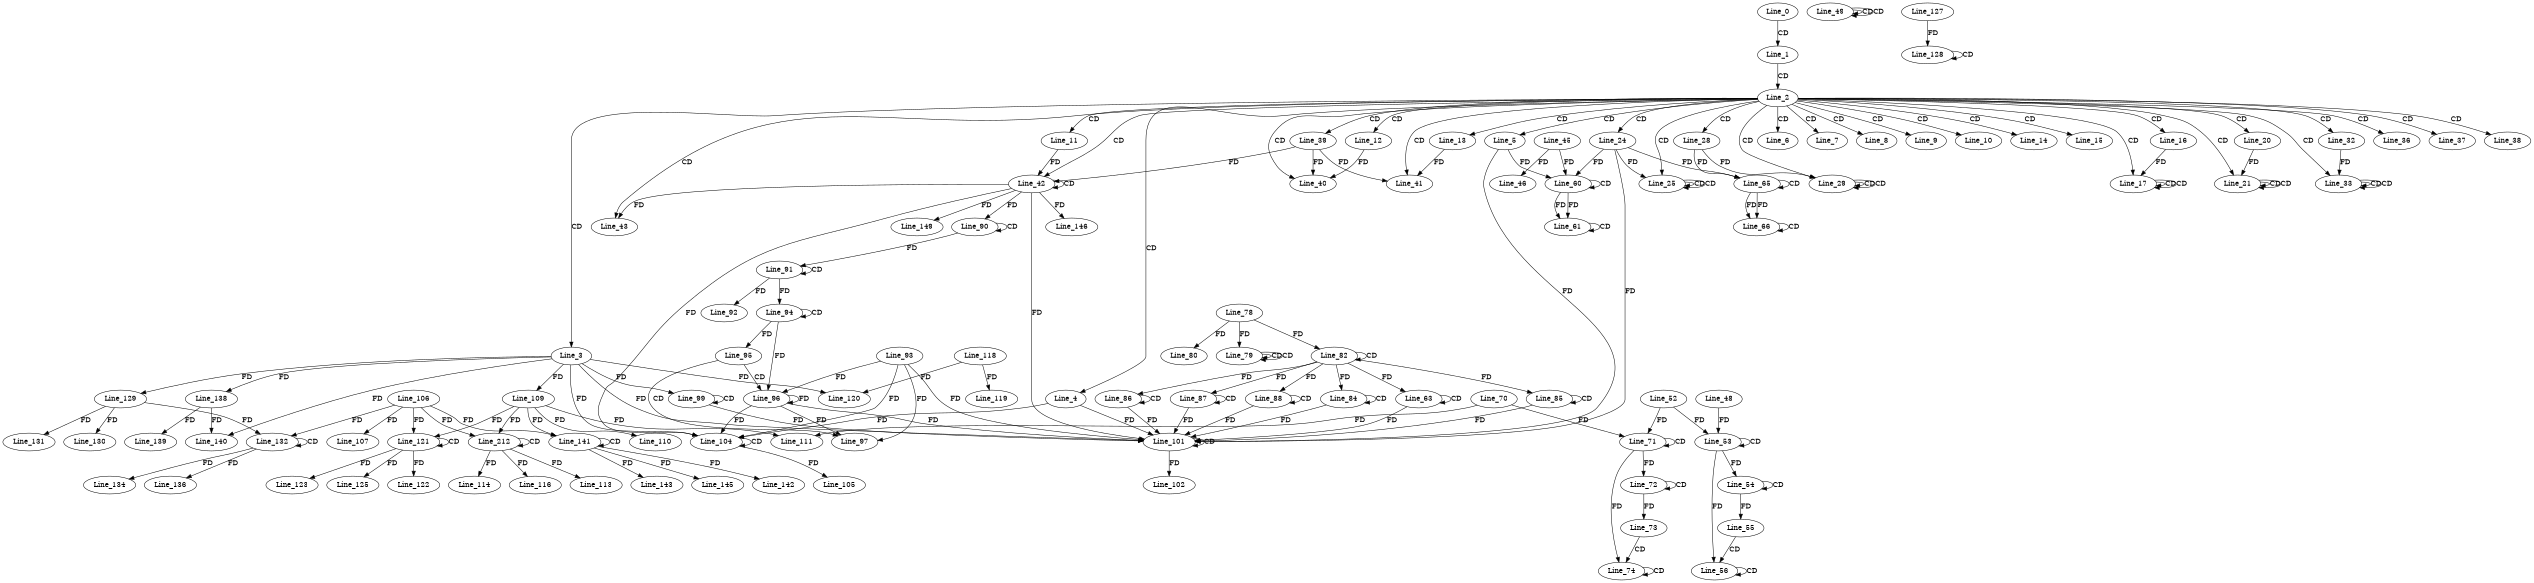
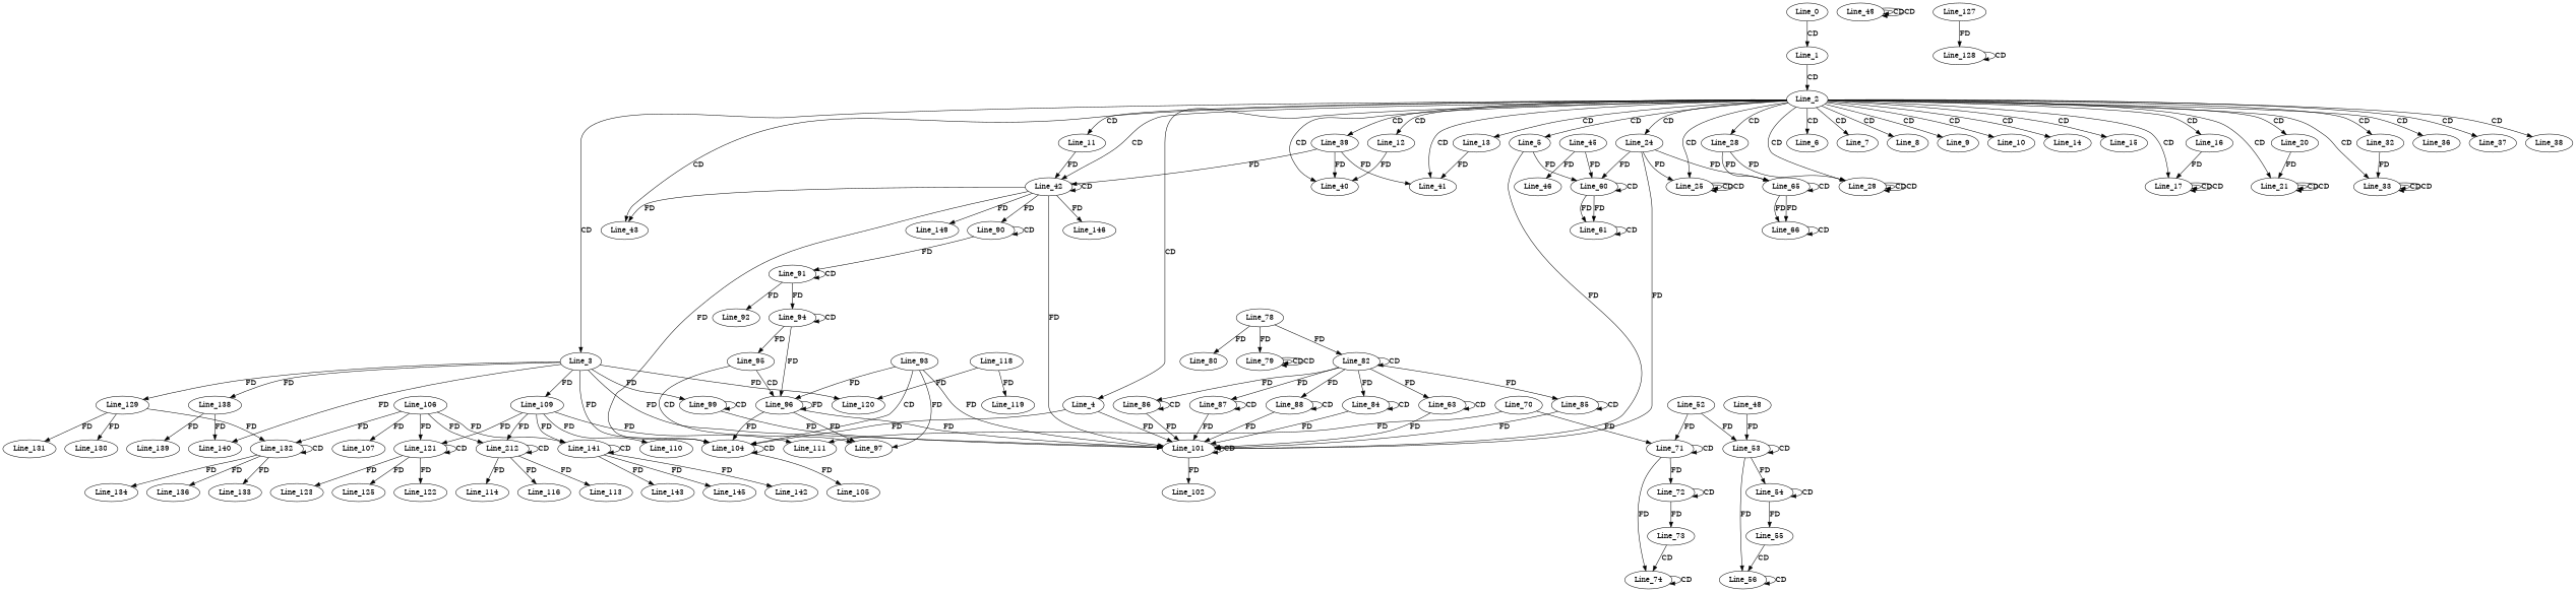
  digraph {
    Line_0
    Line_1
    Line_2
    Line_3
    Line_4
    Line_5
    Line_6
    Line_7
    Line_8
    Line_9
    Line_10
    Line_11
    Line_12
    Line_13
    Line_14
    Line_15
    Line_16
    Line_17
    Line_20
    Line_21
    Line_24
    Line_25
    Line_28
    Line_29
    Line_32
    Line_33
    Line_36
    Line_37
    Line_38
    Line_39
    Line_40
    Line_41
    Line_42
    Line_43
    Line_99
    Line_101
    Line_104
    Line_109
    Line_120
    Line_129
    Line_138
    Line_140
    Line_60
    Line_65
    Line_90
    Line_146
    Line_149
    Line_102
    Line_105
    Line_111
    n51 [label=Line_212]
    Line_121
    Line_141
    Line_110
    Line_132
    Line_130
    Line_131
    Line_139
    Line_61
    Line_66
    Line_91
    Line_45
    Line_46
    Line_49
    Line_48
    Line_53
    Line_54
    Line_56
    Line_55
    Line_52
    Line_71
    Line_72
    Line_74
    Line_73
    Line_70
    Line_79
    Line_78
    Line_80
    Line_82
    n80 [label=Line_63]
    Line_84
    Line_85
    Line_86
    Line_87
    Line_88
    Line_92
    Line_94
    Line_95
    Line_96
    Line_97
    Line_93
    Line_106
    Line_107
    Line_113
    Line_114
    Line_116
    Line_122
    Line_123
    Line_125
+   Line_133
    Line_134
    Line_136
    Line_142
    Line_143
    Line_145
    Line_118
    Line_119
    Line_128
    Line_127
    Line_0 -> Line_1 [label=CD]
    Line_1 -> Line_2 [label=CD]
    Line_2 -> Line_3 [label=CD]
    Line_2 -> Line_4 [label=CD]
    Line_2 -> Line_5 [label=CD]
    Line_2 -> Line_6 [label=CD]
    Line_2 -> Line_7 [label=CD]
    Line_2 -> Line_8 [label=CD]
    Line_2 -> Line_9 [label=CD]
    Line_2 -> Line_10 [label=CD]
    Line_2 -> Line_11 [label=CD]
    Line_2 -> Line_12 [label=CD]
    Line_2 -> Line_13 [label=CD]
    Line_2 -> Line_14 [label=CD]
    Line_2 -> Line_15 [label=CD]
    Line_2 -> Line_16 [label=CD]
    Line_2 -> Line_17 [label=CD]
    Line_2 -> Line_20 [label=CD]
    Line_2 -> Line_21 [label=CD]
    Line_2 -> Line_24 [label=CD]
    Line_2 -> Line_25 [label=CD]
    Line_2 -> Line_28 [label=CD]
    Line_2 -> Line_29 [label=CD]
    Line_2 -> Line_32 [label=CD]
    Line_2 -> Line_33 [label=CD]
    Line_2 -> Line_36 [label=CD]
    Line_2 -> Line_37 [label=CD]
    Line_2 -> Line_38 [label=CD]
    Line_2 -> Line_39 [label=CD]
    Line_2 -> Line_40 [label=CD]
    Line_2 -> Line_41 [label=CD]
    Line_2 -> Line_42 [label=CD]
    Line_2 -> Line_43 [label=CD]
    Line_3 -> Line_99 [label=FD]
    Line_3 -> Line_101 [label=FD]
    Line_3 -> Line_104 [label=FD]
    Line_3 -> Line_109 [label=FD]
    Line_3 -> Line_120 [label=FD]
    Line_3 -> Line_129 [label=FD]
    Line_3 -> Line_138 [label=FD]
    Line_3 -> Line_140 [label=FD]
    Line_4 -> Line_101 [label=FD]
    Line_4 -> Line_104 [label=FD]
    Line_5 -> Line_101 [label=FD]
    Line_5 -> Line_60 [label=FD]
    Line_11 -> Line_42 [label=FD]
    Line_12 -> Line_40 [label=FD]
    Line_13 -> Line_41 [label=FD]
    Line_16 -> Line_17 [label=FD]
    Line_17 -> Line_17 [label=CD]
    Line_17 -> Line_17 [label=CD]
    Line_20 -> Line_21 [label=FD]
    Line_21 -> Line_21 [label=CD]
    Line_21 -> Line_21 [label=CD]
    Line_24 -> Line_25 [label=FD]
    Line_24 -> Line_101 [label=FD]
    Line_24 -> Line_60 [label=FD]
    Line_24 -> Line_65 [label=FD]
    Line_25 -> Line_25 [label=CD]
    Line_25 -> Line_25 [label=CD]
    Line_28 -> Line_29 [label=FD]
    Line_28 -> Line_65 [label=FD]
    Line_29 -> Line_29 [label=CD]
    Line_29 -> Line_29 [label=CD]
    Line_32 -> Line_33 [label=FD]
    Line_33 -> Line_33 [label=CD]
    Line_33 -> Line_33 [label=CD]
    Line_39 -> Line_40 [label=FD]
    Line_39 -> Line_41 [label=FD]
    Line_39 -> Line_42 [label=FD]
    Line_42 -> Line_42 [label=CD]
    Line_42 -> Line_43 [label=FD]
    Line_42 -> Line_101 [label=FD]
    Line_42 -> Line_104 [label=FD]
    Line_42 -> Line_90 [label=FD]
    Line_42 -> Line_146 [label=FD]
    Line_42 -> Line_149 [label=FD]
    Line_99 -> Line_99 [label=CD]
    Line_99 -> Line_101 [label=FD]
    Line_101 -> Line_101 [label=CD]
    Line_101 -> Line_102 [label=FD]
    Line_104 -> Line_104 [label=CD]
    Line_104 -> Line_105 [label=FD]
    Line_109 -> Line_111 [label=FD]
    Line_109 -> n51 [label=FD]
    Line_109 -> Line_121 [label=FD]
    Line_109 -> Line_141 [label=FD]
    Line_109 -> Line_110 [label=FD]
    Line_129 -> Line_132 [label=FD]
    Line_129 -> Line_130 [label=FD]
    Line_129 -> Line_131 [label=FD]
    Line_138 -> Line_140 [label=FD]
    Line_138 -> Line_139 [label=FD]
    Line_60 -> Line_60 [label=CD]
    Line_60 -> Line_61 [label=FD]
    Line_60 -> Line_61 [label=FD]
    Line_65 -> Line_65 [label=CD]
    Line_65 -> Line_66 [label=FD]
    Line_65 -> Line_66 [label=FD]
    Line_90 -> Line_90 [label=CD]
    Line_90 -> Line_91 [label=FD]
    n51 -> n51 [label=CD]
    n51 -> Line_113 [label=FD]
    n51 -> Line_114 [label=FD]
    n51 -> Line_116 [label=FD]
    Line_121 -> Line_121 [label=CD]
    Line_121 -> Line_122 [label=FD]
    Line_121 -> Line_123 [label=FD]
    Line_121 -> Line_125 [label=FD]
    Line_141 -> Line_141 [label=CD]
    Line_141 -> Line_142 [label=FD]
    Line_141 -> Line_143 [label=FD]
    Line_141 -> Line_145 [label=FD]
    Line_132 -> Line_132 [label=CD]
+   Line_132 -> Line_133 [label=FD]
    Line_132 -> Line_134 [label=FD]
    Line_132 -> Line_136 [label=FD]
    Line_61 -> Line_61 [label=CD]
    Line_66 -> Line_66 [label=CD]
    Line_91 -> Line_91 [label=CD]
    Line_91 -> Line_92 [label=FD]
    Line_91 -> Line_94 [label=FD]
    Line_45 -> Line_60 [label=FD]
    Line_45 -> Line_46 [label=FD]
    Line_49 -> Line_49 [label=CD]
    Line_49 -> Line_49 [label=CD]
    Line_48 -> Line_53 [label=FD]
    Line_53 -> Line_53 [label=CD]
    Line_53 -> Line_54 [label=FD]
    Line_53 -> Line_56 [label=FD]
    Line_54 -> Line_54 [label=CD]
    Line_54 -> Line_55 [label=FD]
    Line_56 -> Line_56 [label=CD]
    Line_55 -> Line_56 [label=CD]
    Line_52 -> Line_53 [label=FD]
    Line_52 -> Line_71 [label=FD]
    Line_71 -> Line_71 [label=CD]
    Line_71 -> Line_72 [label=FD]
    Line_71 -> Line_74 [label=FD]
    Line_72 -> Line_72 [label=CD]
    Line_72 -> Line_73 [label=FD]
    Line_74 -> Line_74 [label=CD]
    Line_73 -> Line_74 [label=CD]
    Line_70 -> Line_111 [label=FD]
    Line_70 -> Line_71 [label=FD]
    Line_79 -> Line_79 [label=CD]
    Line_79 -> Line_79 [label=CD]
    Line_78 -> Line_79 [label=FD]
    Line_78 -> Line_80 [label=FD]
    Line_78 -> Line_82 [label=FD]
    Line_82 -> Line_82 [label=CD]
    Line_82 -> n80 [label=FD]
    Line_82 -> Line_84 [label=FD]
    Line_82 -> Line_85 [label=FD]
    Line_82 -> Line_86 [label=FD]
    Line_82 -> Line_87 [label=FD]
    Line_82 -> Line_88 [label=FD]
    n80 -> Line_101 [label=FD]
    n80 -> n80 [label=CD]
    Line_84 -> Line_101 [label=FD]
    Line_84 -> Line_84 [label=CD]
    Line_85 -> Line_101 [label=FD]
    Line_85 -> Line_85 [label=CD]
    Line_86 -> Line_101 [label=FD]
    Line_86 -> Line_86 [label=CD]
    Line_87 -> Line_101 [label=FD]
    Line_87 -> Line_87 [label=CD]
    Line_88 -> Line_101 [label=FD]
    Line_88 -> Line_88 [label=CD]
    Line_94 -> Line_94 [label=CD]
    Line_94 -> Line_95 [label=FD]
    Line_94 -> Line_96 [label=FD]
    Line_95 -> Line_96 [label=CD]
    Line_95 -> Line_97 [label=CD]
    Line_96 -> Line_101 [label=FD]
    Line_96 -> Line_104 [label=FD]
    Line_96 -> Line_96 [label=FD]
    Line_96 -> Line_97 [label=FD]
    Line_93 -> Line_101 [label=FD]
-   Line_93 -> Line_104 [label=FD]
+   Line_93 -> Line_104 [label=CD]
    Line_93 -> Line_96 [label=FD]
    Line_93 -> Line_97 [label=FD]
    Line_106 -> n51 [label=FD]
    Line_106 -> Line_121 [label=FD]
    Line_106 -> Line_141 [label=FD]
    Line_106 -> Line_132 [label=FD]
    Line_106 -> Line_107 [label=FD]
    Line_118 -> Line_120 [label=FD]
    Line_118 -> Line_119 [label=FD]
    Line_128 -> Line_128 [label=CD]
    Line_127 -> Line_128 [label=FD]
  }
